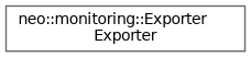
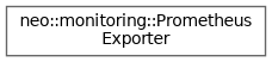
  digraph {
    rankdir=LR
-   n1 [color=grey40 fillcolor=white fontname=Helvetica fontsize=10 height=0.2 label="neo::monitoring::Exporter\lExporter" shape=box style=filled width=0.4]
+   n1 [color=grey40 fillcolor=white fontname=Helvetica fontsize=10 height=0.2 label="neo::monitoring::Prometheus\lExporter" shape=box style=filled width=0.4]
  }
